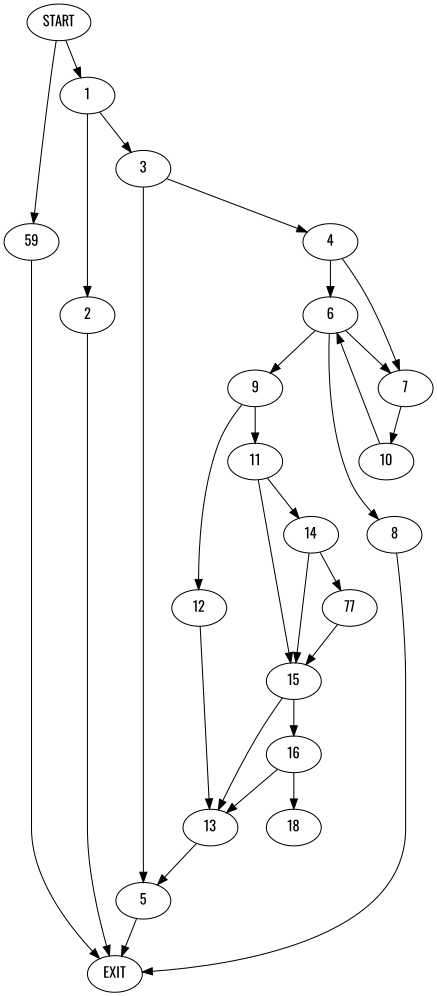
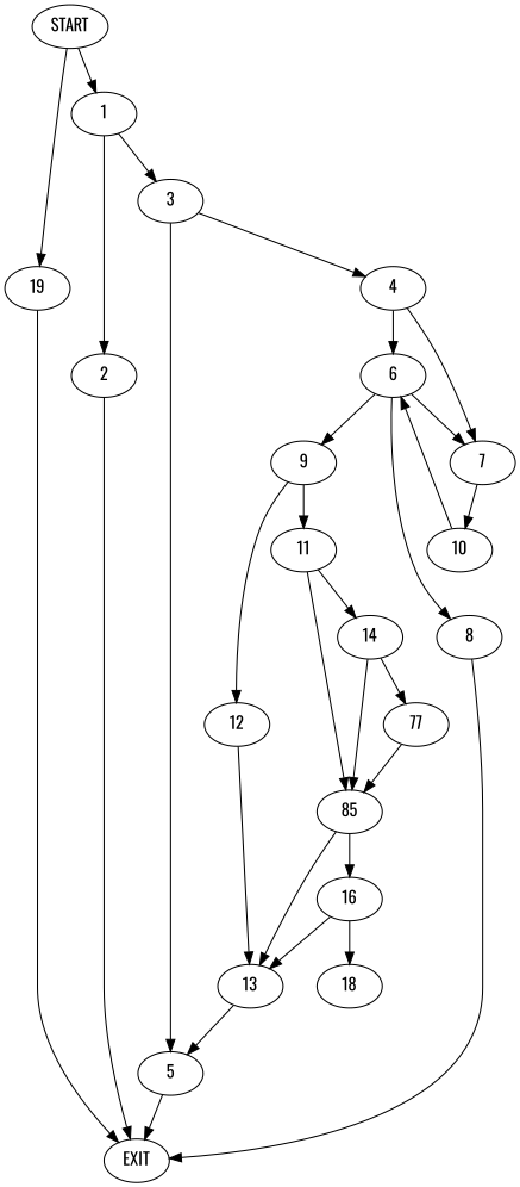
  digraph {
    fontname=Oswald
    node [fontname=Oswald]
    edge [fontname=Oswald]
    n1 [label=START]
    1
-   19 [label=59]
+   19
    2
    3
    n6 [label=EXIT]
    4
    5
    6
    7
    8
    9
    10
    11
    12
    14
-   15
+   15 [label=85]
    13
    n19 [label=77]
    16
    18
    n1 -> 1
    n1 -> 19
    1 -> 2
    1 -> 3
    19 -> n6
    2 -> n6
    3 -> 4
    3 -> 5
    4 -> 6
    4 -> 7
    5 -> n6
    6 -> 7
    6 -> 8
    6 -> 9
    7 -> 10
    8 -> n6
    9 -> 11
    9 -> 12
    10 -> 6
    11 -> 14
    11 -> 15
    12 -> 13
    14 -> 15
    14 -> n19
    15 -> 13
    15 -> 16
    13 -> 5
    n19 -> 15
    16 -> 13
    16 -> 18
  }
